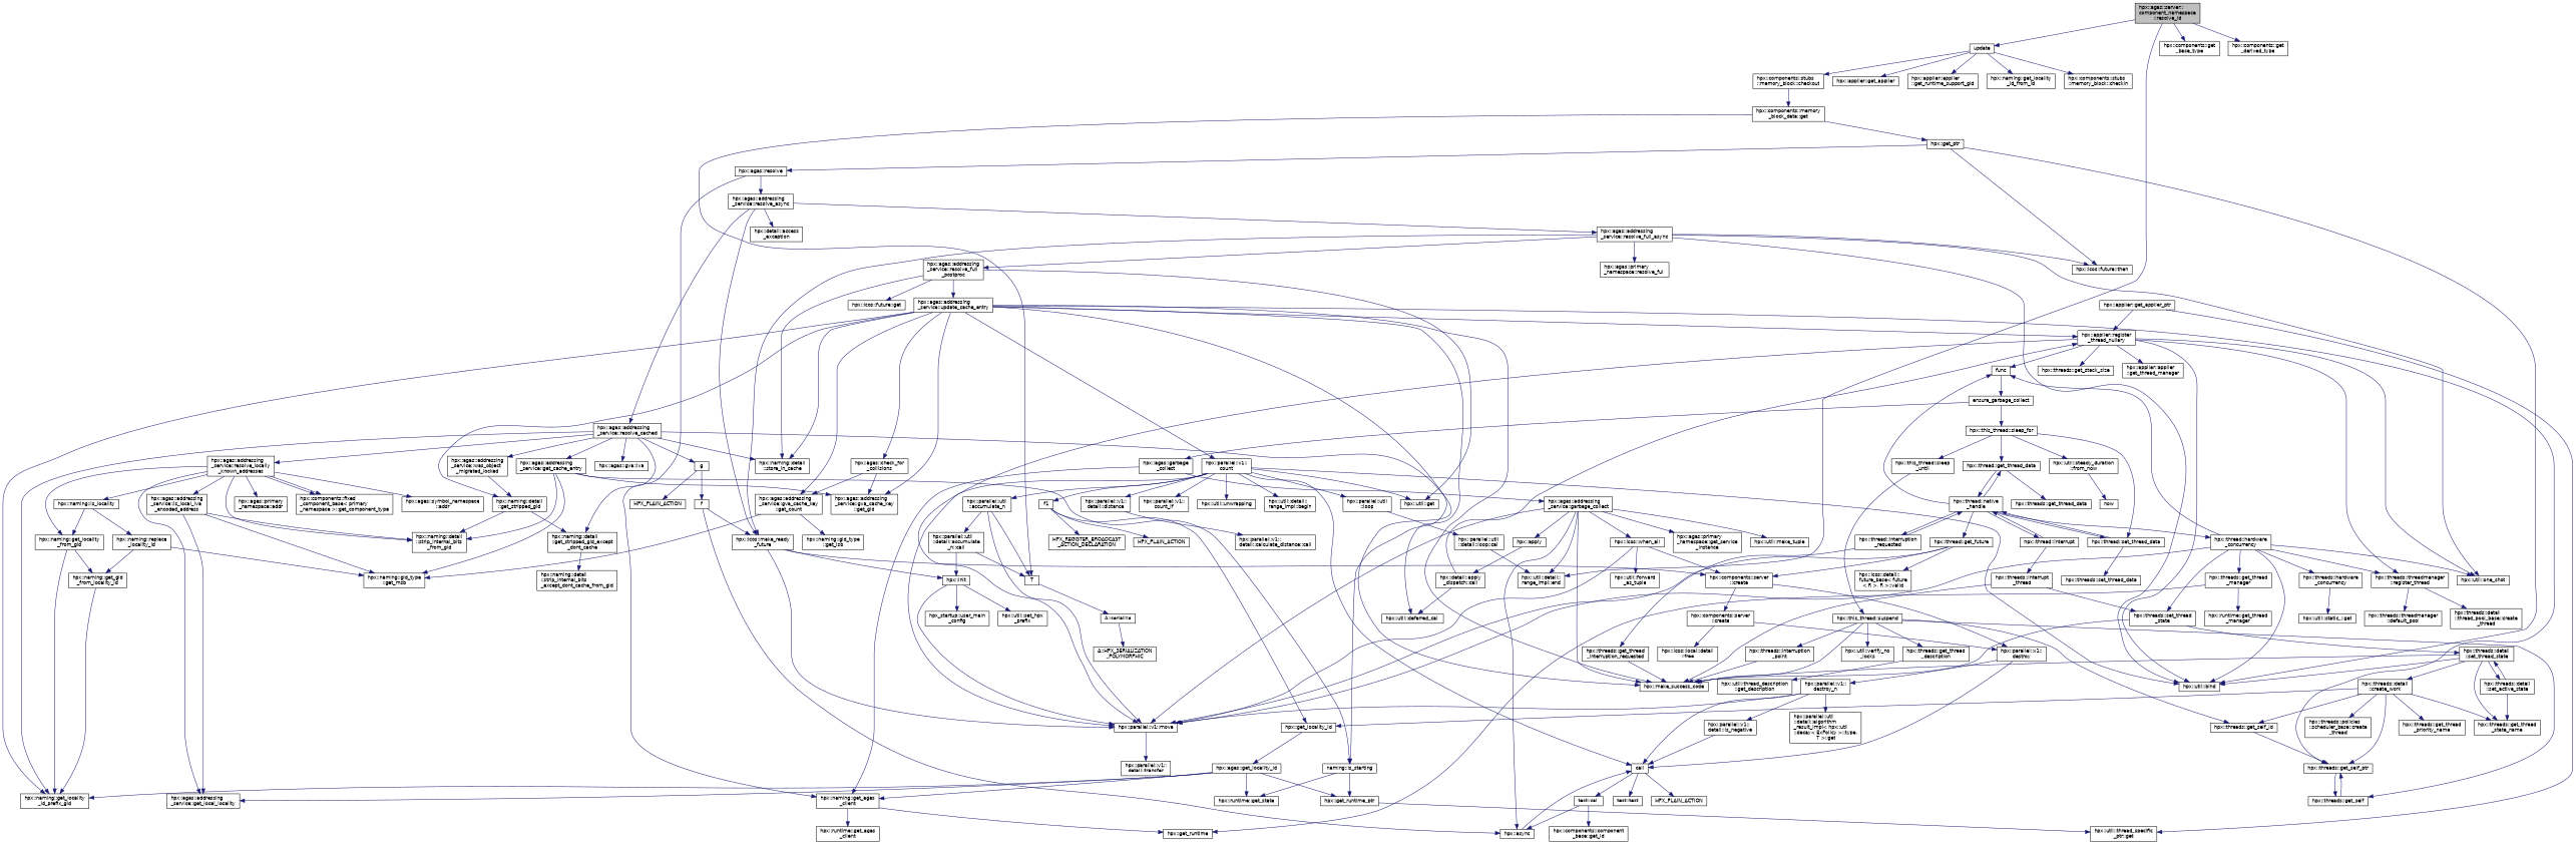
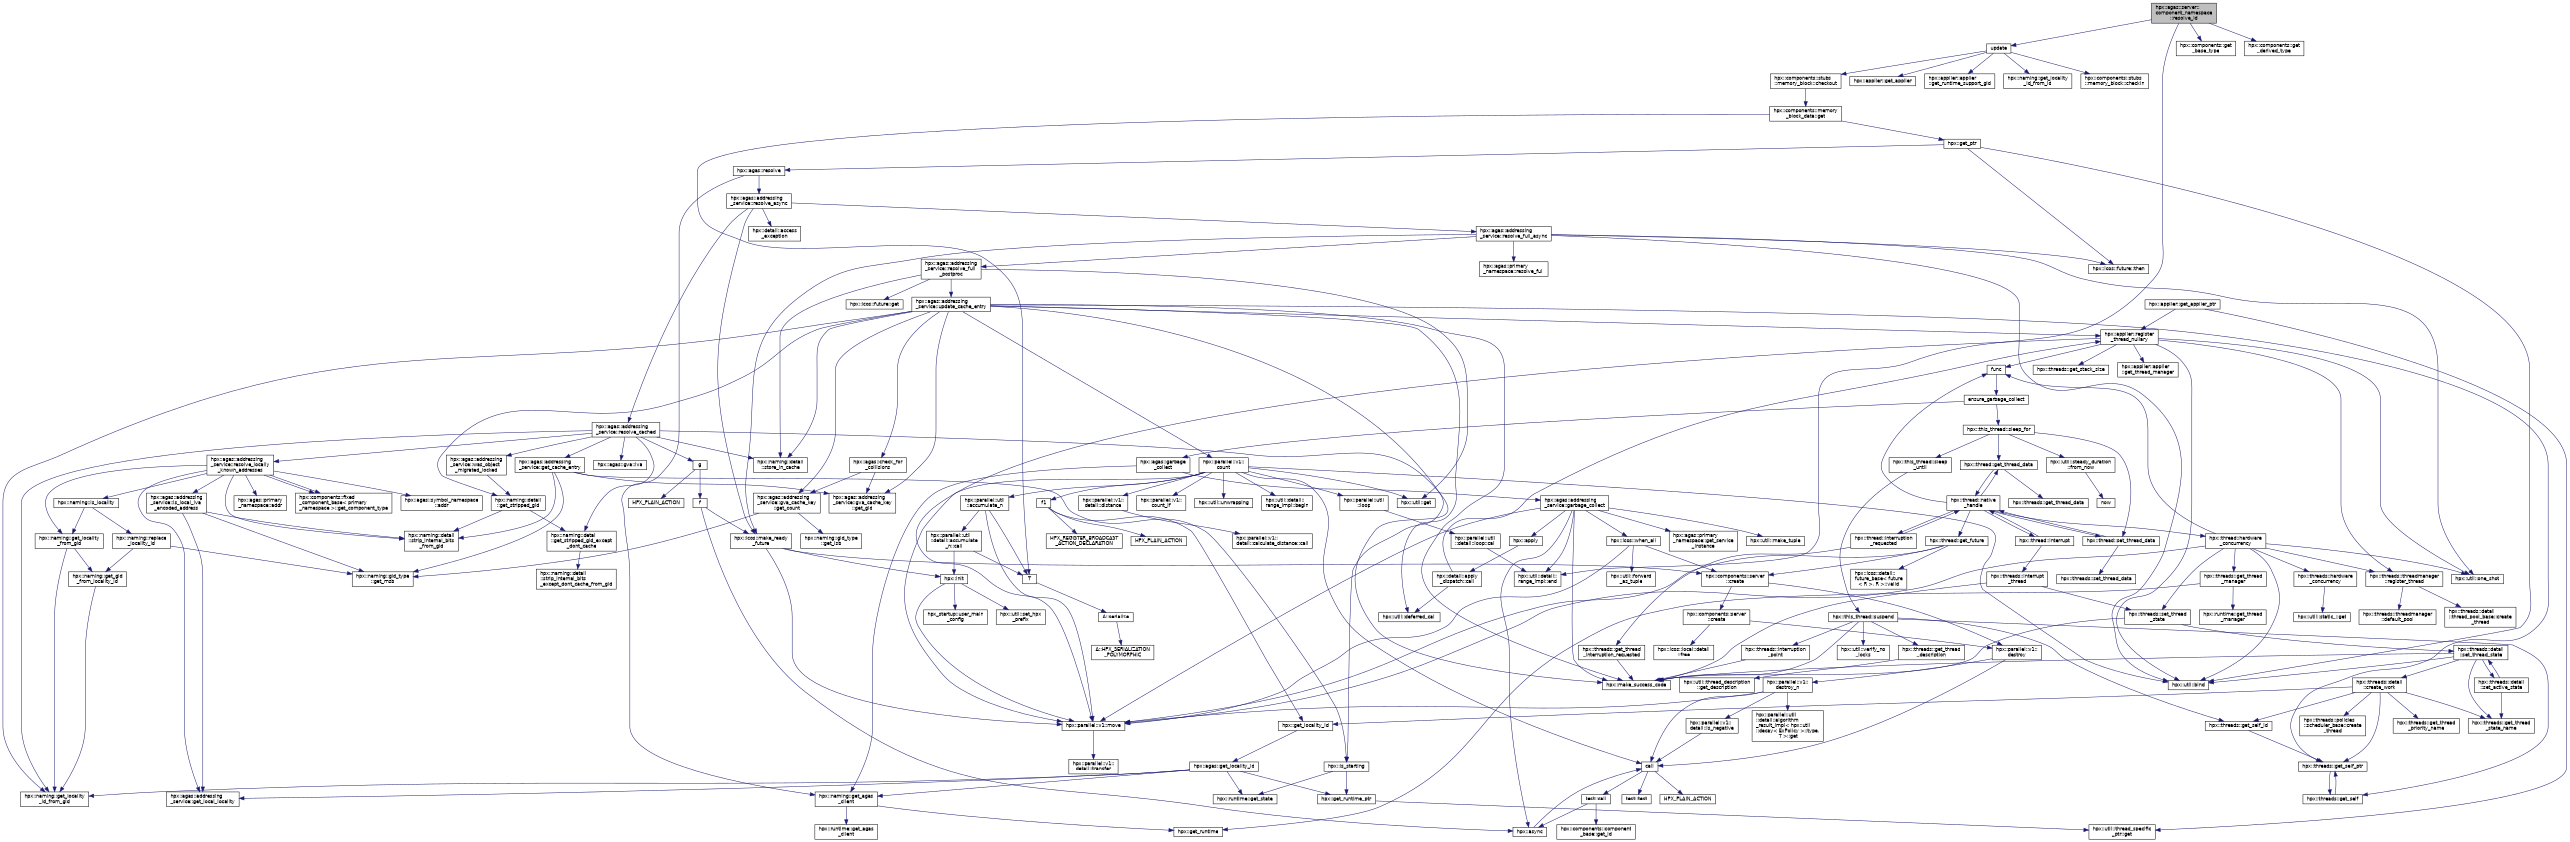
  digraph {
    rankdir=TB
    node [color=black fillcolor=white fontname=Helvetica fontsize=10 shape=record style=filled]
    edge [color=midnightblue fontname=Helvetica fontsize=10 labelfontname=Helvetica labelfontsize=10 style=solid]
    n1 [fillcolor=grey75 fontcolor=black height=0.2 label="hpx::agas::server::\lcomponent_namespace\l::resolve_id" width=0.4]
    n2 [height=0.2 label=update width=0.4]
    n3 [height=0.2 label="hpx::util::detail::\lrange_impl::end" width=0.4]
    n4 [height=0.2 label="hpx::components::get\l_base_type" width=0.4]
    n5 [height=0.2 label="hpx::components::get\l_derived_type" width=0.4]
    n6 [height=0.2 label="hpx::components::stubs\l::memory_block::checkout" width=0.4]
    n7 [height=0.2 label="hpx::applier::get_applier" width=0.4]
    n8 [height=0.2 label="hpx::applier::applier\l::get_runtime_support_gid" width=0.4]
    n9 [height=0.2 label="hpx::naming::get_locality\l_id_from_id" width=0.4]
    n10 [height=0.2 label="hpx::components::stubs\l::memory_block::checkin" width=0.4]
    n11 [height=0.2 label="hpx::components::memory\l_block_data::get" width=0.4]
    n12 [height=0.2 label=T width=0.4]
    n13 [height=0.2 label="hpx::get_ptr" width=0.4]
    n14 [height=0.2 label="A::serialize" width=0.4]
    n15 [height=0.2 label="hpx::agas::resolve" width=0.4]
    n16 [height=0.2 label="hpx::lcos::future::then" width=0.4]
    n17 [height=0.2 label="hpx::util::bind" width=0.4]
    n18 [height=0.2 label="A::HPX_SERIALIZATION\l_POLYMORPHIC" width=0.4]
    n19 [height=0.2 label="hpx::naming::get_agas\l_client" width=0.4]
    n20 [height=0.2 label="hpx::agas::addressing\l_service::resolve_async" width=0.4]
    n21 [height=0.2 label="hpx::get_runtime" width=0.4]
    n22 [height=0.2 label="hpx::runtime::get_agas\l_client" width=0.4]
    n23 [height=0.2 label="hpx::lcos::make_ready\l_future" width=0.4]
    n24 [height=0.2 label="hpx::agas::addressing\l_service::resolve_cached" width=0.4]
    n25 [height=0.2 label="hpx::detail::access\l_exception" width=0.4]
    n26 [height=0.2 label="hpx::agas::addressing\l_service::resolve_full_async" width=0.4]
    n27 [height=0.2 label="hpx::init" width=0.4]
    n28 [height=0.2 label="hpx::parallel::v1::move" width=0.4]
    n29 [height=0.2 label="hpx::components::server\l::create" width=0.4]
    n30 [height=0.2 label="hpx::naming::detail\l::get_stripped_gid_except\l_dont_cache" width=0.4]
    n31 [height=0.2 label="hpx::agas::addressing\l_service::resolve_locally\l_known_addresses" width=0.4]
-   n32 [height=0.2 label="hpx::naming::get_locality\l_id_prefix_gid" width=0.4]
+   n32 [height=0.2 label="hpx::naming::get_locality\l_id_from_gid" width=0.4]
    n33 [height=0.2 label="hpx::make_success_code" width=0.4]
    n34 [height=0.2 label="hpx::naming::detail\l::store_in_cache" width=0.4]
    n35 [height=0.2 label="hpx::agas::addressing\l_service::was_object\l_migrated_locked" width=0.4]
    n36 [height=0.2 label=g width=0.4]
    n37 [height=0.2 label="hpx::agas::addressing\l_service::get_cache_entry" width=0.4]
    n38 [height=0.2 label="hpx::agas::gva::lva" width=0.4]
    n39 [height=0.2 label="hpx::agas::primary\l_namespace::resolve_full" width=0.4]
    n40 [height=0.2 label="hpx::util::one_shot" width=0.4]
    n41 [height=0.2 label="hpx::agas::addressing\l_service::resolve_full\l_postproc" width=0.4]
    n42 [height=0.2 label="hpx::util::set_hpx\l_prefix" width=0.4]
    n43 [height=0.2 label="hpx_startup::user_main\l_config" width=0.4]
    n44 [height=0.2 label="hpx::parallel::v1::\ldetail::transfer" width=0.4]
    n45 [height=0.2 label="hpx::components::server\l::create" width=0.4]
    n46 [height=0.2 label="hpx::parallel::v1::\ldestroy" width=0.4]
    n47 [height=0.2 label="hpx::lcos::local::detail\l::free" width=0.4]
    n48 [height=0.2 label=call width=0.4]
    n49 [height=0.2 label="hpx::parallel::v1::\ldestroy_n" width=0.4]
    n50 [height=0.2 label="test::test" width=0.4]
    n51 [height=0.2 label=HPX_PLAIN_ACTION width=0.4]
    n52 [height=0.2 label="test::call" width=0.4]
    n53 [height=0.2 label="hpx::parallel::v1::\ldetail::is_negative" width=0.4]
    n54 [height=0.2 label="hpx::parallel::util\l::detail::algorithm\l_result_impl\< hpx::util\l::decay\< ExPolicy \>::type,\l T \>::get" width=0.4]
    n55 [height=0.2 label="hpx::async" width=0.4]
    n56 [height=0.2 label="hpx::components::component\l_base::get_id" width=0.4]
    n57 [height=0.2 label="hpx::naming::detail\l::strip_internal_bits\l_except_dont_cache_from_gid" width=0.4]
    n58 [height=0.2 label="hpx::naming::detail\l::strip_internal_bits\l_from_gid" width=0.4]
    n59 [height=0.2 label="hpx::agas::addressing\l_service::is_local_lva\l_encoded_address" width=0.4]
    n60 [height=0.2 label="hpx::agas::addressing\l_service::get_local_locality" width=0.4]
    n61 [height=0.2 label="hpx::naming::is_locality" width=0.4]
    n62 [height=0.2 label="hpx::naming::get_locality\l_from_gid" width=0.4]
    n63 [height=0.2 label="hpx::agas::primary\l_namespace::addr" width=0.4]
    n64 [height=0.2 label="hpx::components::fixed\l_component_base\< primary\l_namespace \>::get_component_type" width=0.4]
    n65 [height=0.2 label="hpx::agas::symbol_namespace\l::addr" width=0.4]
    n66 [height=0.2 label="hpx::naming::detail\l::get_stripped_gid" width=0.4]
    n67 [height=0.2 label=f width=0.4]
    n68 [height=0.2 label=HPX_PLAIN_ACTION width=0.4]
    n69 [height=0.2 label="hpx::naming::gid_type\l::get_msb" width=0.4]
-   n70 [height=0.2 label="naming::is_starting" width=0.4]
+   n70 [height=0.2 label="hpx::is_starting" width=0.4]
    n71 [height=0.2 label="hpx::agas::addressing\l_service::gva_cache_key\l::get_gid" width=0.4]
    n72 [height=0.2 label="hpx::naming::replace\l_locality_id" width=0.4]
    n73 [height=0.2 label="hpx::naming::get_gid\l_from_locality_id" width=0.4]
    n74 [height=0.2 label="hpx::get_runtime_ptr" width=0.4]
    n75 [height=0.2 label="hpx::runtime::get_state" width=0.4]
    n76 [height=0.2 label="hpx::util::thread_specific\l_ptr::get" width=0.4]
    n77 [height=0.2 label="hpx::util::get" width=0.4]
    n78 [height=0.2 label="hpx::lcos::future::get" width=0.4]
    n79 [height=0.2 label="hpx::agas::addressing\l_service::update_cache_entry" width=0.4]
    n80 [height=0.2 label="hpx::threads::get_self_ptr" width=0.4]
    n81 [height=0.2 label="hpx::applier::register\l_thread_nullary" width=0.4]
    n82 [height=0.2 label="hpx::util::deferred_call" width=0.4]
    n83 [height=0.2 label="hpx::parallel::v1::\lcount" width=0.4]
    n84 [height=0.2 label="hpx::agas::check_for\l_collisions" width=0.4]
    n85 [height=0.2 label="hpx::agas::addressing\l_service::gva_cache_key\l::get_count" width=0.4]
    n86 [height=0.2 label="hpx::threads::get_self" width=0.4]
    n87 [height=0.2 label=func width=0.4]
    n88 [height=0.2 label="hpx::threads::threadmanager\l::register_thread" width=0.4]
    n89 [height=0.2 label="hpx::threads::get_stack_size" width=0.4]
    n90 [height=0.2 label="hpx::applier::applier\l::get_thread_manager" width=0.4]
    n91 [height=0.2 label="hpx::parallel::v1::\lcount_if" width=0.4]
    n92 [height=0.2 label=f1 width=0.4]
    n93 [height=0.2 label="hpx::parallel::util\l::loop" width=0.4]
    n94 [height=0.2 label="hpx::parallel::v1::\ldetail::distance" width=0.4]
    n95 [height=0.2 label="hpx::util::unwrapping" width=0.4]
    n96 [height=0.2 label="hpx::parallel::util\l::accumulate_n" width=0.4]
    n97 [height=0.2 label="hpx::util::detail::\lrange_impl::begin" width=0.4]
    n98 [height=0.2 label="hpx::naming::gid_type\l::get_lsb" width=0.4]
    n99 [height=0.2 label="hpx::applier::get_applier_ptr" width=0.4]
    n100 [height=0.2 label=ensure_garbage_collect width=0.4]
    n101 [height=0.2 label="hpx::threads::threadmanager\l::default_pool" width=0.4]
    n102 [height=0.2 label="hpx::threads::detail\l::thread_pool_base::create\l_thread" width=0.4]
    n103 [height=0.2 label="hpx::this_thread::sleep_for" width=0.4]
    n104 [height=0.2 label="hpx::agas::garbage\l_collect" width=0.4]
    n105 [height=0.2 label="hpx::this_thread::sleep\l_until" width=0.4]
    n106 [height=0.2 label="hpx::util::steady_duration\l::from_now" width=0.4]
    n107 [height=0.2 label="hpx::thread::get_thread_data" width=0.4]
    n108 [height=0.2 label="hpx::thread::set_thread_data" width=0.4]
    n109 [height=0.2 label="hpx::agas::addressing\l_service::garbage_collect" width=0.4]
    n110 [height=0.2 label="hpx::this_thread::suspend" width=0.4]
    n111 [height=0.2 label=now width=0.4]
    n112 [height=0.2 label="hpx::threads::get_thread_data" width=0.4]
    n113 [height=0.2 label="hpx::thread::native\l_handle" width=0.4]
    n114 [height=0.2 label="hpx::threads::set_thread_data" width=0.4]
    n115 [height=0.2 label="hpx::threads::get_self_id" width=0.4]
    n116 [height=0.2 label="hpx::threads::interruption\l_point" width=0.4]
    n117 [height=0.2 label="hpx::util::verify_no\l_locks" width=0.4]
    n118 [height=0.2 label="hpx::threads::get_thread\l_description" width=0.4]
    n119 [height=0.2 label="hpx::util::thread_description\l::get_description" width=0.4]
    n120 [height=0.2 label="hpx::thread::hardware\l_concurrency" width=0.4]
    n121 [height=0.2 label="hpx::thread::interrupt" width=0.4]
    n122 [height=0.2 label="hpx::thread::interruption\l_requested" width=0.4]
    n123 [height=0.2 label="hpx::thread::get_future" width=0.4]
    n124 [height=0.2 label="hpx::threads::hardware\l_concurrency" width=0.4]
    n125 [height=0.2 label="hpx::threads::get_thread\l_manager" width=0.4]
    n126 [height=0.2 label="hpx::threads::set_thread\l_state" width=0.4]
    n127 [height=0.2 label="hpx::threads::interrupt\l_thread" width=0.4]
    n128 [height=0.2 label="hpx::threads::get_thread\l_interruption_requested" width=0.4]
    n129 [height=0.2 label="hpx::lcos::detail::\lfuture_base\< future\l\< R \>, R \>::valid" width=0.4]
    n130 [height=0.2 label="hpx::util::static_::get" width=0.4]
    n131 [height=0.2 label="hpx::runtime::get_thread\l_manager" width=0.4]
    n132 [height=0.2 label="hpx::threads::detail\l::set_thread_state" width=0.4]
    n133 [height=0.2 label="hpx::threads::get_thread\l_state_name" width=0.4]
    n134 [height=0.2 label="hpx::threads::detail\l::set_active_state" width=0.4]
    n135 [height=0.2 label="hpx::threads::detail\l::create_work" width=0.4]
    n136 [height=0.2 label="hpx::threads::get_thread\l_priority_name" width=0.4]
    n137 [height=0.2 label="hpx::get_locality_id" width=0.4]
    n138 [height=0.2 label="hpx::threads::policies\l::scheduler_base::create\l_thread" width=0.4]
    n139 [height=0.2 label="hpx::agas::get_locality_id" width=0.4]
    n140 [height=0.2 label="hpx::agas::primary\l_namespace::get_service\l_instance" width=0.4]
    n141 [height=0.2 label="hpx::util::make_tuple" width=0.4]
    n142 [height=0.2 label="hpx::apply" width=0.4]
    n143 [height=0.2 label="hpx::lcos::when_all" width=0.4]
    n144 [height=0.2 label="hpx::detail::apply\l_dispatch::call" width=0.4]
    n145 [height=0.2 label="hpx::util::forward\l_as_tuple" width=0.4]
    n146 [height=0.2 label=HPX_PLAIN_ACTION width=0.4]
    n147 [height=0.2 label="HPX_REGISTER_BROADCAST\l_ACTION_DECLARATION" width=0.4]
    n148 [height=0.2 label="hpx::parallel::util\l::detail::loop::call" width=0.4]
    n149 [height=0.2 label="hpx::parallel::v1::\ldetail::calculate_distance::call" width=0.4]
    n150 [height=0.2 label="hpx::parallel::util\l::detail::accumulate\l_n::call" width=0.4]
    n1 -> n2
    n1 -> n3
    n1 -> n4
    n1 -> n5
    n2 -> n6
    n2 -> n7
    n2 -> n8
    n2 -> n9
    n2 -> n10
    n6 -> n11
    n11 -> n12
    n11 -> n13
    n12 -> n14
    n13 -> n15
    n13 -> n16
    n13 -> n17
    n14 -> n18
    n15 -> n19
    n15 -> n20
    n19 -> n21
    n19 -> n22
    n20 -> n23
    n20 -> n24
    n20 -> n25
    n20 -> n26
    n23 -> n27
    n23 -> n28
    n23 -> n29
    n24 -> n30
    n24 -> n31
    n24 -> n32
    n24 -> n33
    n24 -> n34
    n24 -> n35
    n24 -> n36
    n24 -> n37
    n24 -> n38
    n26 -> n16
    n26 -> n17
    n26 -> n23
    n26 -> n39
    n26 -> n40
    n26 -> n41
    n27 -> n28
    n27 -> n42
    n27 -> n43
    n28 -> n44
    n29 -> n45
    n29 -> n46
    n30 -> n57
    n31 -> n58
    n31 -> n59
    n31 -> n60
    n31 -> n61
    n31 -> n62
    n31 -> n63
    n31 -> n64
    n31 -> n64
    n31 -> n65
    n35 -> n66
    n36 -> n67
    n36 -> n68
    n37 -> n58
    n37 -> n69
    n37 -> n70
    n37 -> n71
    n41 -> n34
    n41 -> n77
    n41 -> n78
    n41 -> n79
    n45 -> n46
    n45 -> n47
    n46 -> n48
    n46 -> n49
    n48 -> n50
    n48 -> n51
    n48 -> n52
    n49 -> n28
    n49 -> n48
    n49 -> n53
    n49 -> n54
    n52 -> n55
    n52 -> n56
    n53 -> n48
    n55 -> n48
    n59 -> n58
    n59 -> n60
    n59 -> n69
    n61 -> n62
    n61 -> n72
    n62 -> n32
    n62 -> n73
    n66 -> n30
    n66 -> n58
    n67 -> n23
    n67 -> n55
    n70 -> n74
    n70 -> n75
    n72 -> n69
    n72 -> n73
    n73 -> n32
    n74 -> n76
    n79 -> n32
    n79 -> n33
    n79 -> n34
    n79 -> n66
    n79 -> n70
    n79 -> n71
    n79 -> n80
    n79 -> n81
    n79 -> n82
    n79 -> n83
    n79 -> n84
    n79 -> n85
    n80 -> n86
    n81 -> n17
    n81 -> n28
    n81 -> n40
    n81 -> n87
    n81 -> n88
    n81 -> n89
    n81 -> n90
    n83 -> n17
    n83 -> n28
    n83 -> n48
    n83 -> n77
    n83 -> n91
    n83 -> n92
    n83 -> n93
    n83 -> n94
    n83 -> n95
    n83 -> n96
    n83 -> n97
    n84 -> n71
    n84 -> n85
    n85 -> n69
    n85 -> n98
    n86 -> n80
    n87 -> n100
    n88 -> n101
    n88 -> n102
    n92 -> n137
    n92 -> n146
    n92 -> n147
    n93 -> n148
    n94 -> n149
    n96 -> n12
    n96 -> n28
    n96 -> n150
    n99 -> n76
    n99 -> n81
    n100 -> n103
    n100 -> n104
    n103 -> n105
    n103 -> n106
    n103 -> n107
    n103 -> n108
    n104 -> n19
    n104 -> n109
    n105 -> n110
    n106 -> n111
    n107 -> n112
    n107 -> n113
    n108 -> n113
    n108 -> n114
    n109 -> n3
    n109 -> n28
    n109 -> n33
    n109 -> n55
    n109 -> n140
    n109 -> n141
    n109 -> n142
    n109 -> n143
    n110 -> n33
    n110 -> n86
    n110 -> n115
    n110 -> n116
    n110 -> n117
    n110 -> n118
    n113 -> n87
    n113 -> n107
    n113 -> n108
    n113 -> n120
    n113 -> n121
    n113 -> n122
    n113 -> n123
    n115 -> n80
    n116 -> n33
    n118 -> n119
    n120 -> n17
    n120 -> n28
    n120 -> n40
    n120 -> n87
    n120 -> n88
    n120 -> n124
    n120 -> n125
    n120 -> n126
    n121 -> n113
    n121 -> n127
    n122 -> n113
    n122 -> n128
    n123 -> n28
    n123 -> n29
    n123 -> n129
    n124 -> n130
    n125 -> n21
    n125 -> n131
    n126 -> n33
    n126 -> n132
    n127 -> n33
    n127 -> n126
    n128 -> n33
    n132 -> n17
    n132 -> n33
    n132 -> n133
    n132 -> n134
    n132 -> n135
    n134 -> n132
    n134 -> n133
    n135 -> n80
    n135 -> n115
    n135 -> n133
    n135 -> n136
    n135 -> n137
    n135 -> n138
    n137 -> n139
    n139 -> n19
    n139 -> n32
    n139 -> n60
    n139 -> n74
    n139 -> n75
    n142 -> n144
    n143 -> n28
    n143 -> n29
    n143 -> n145
    n144 -> n81
    n144 -> n82
    n148 -> n3
    n150 -> n12
    n150 -> n27
  }
